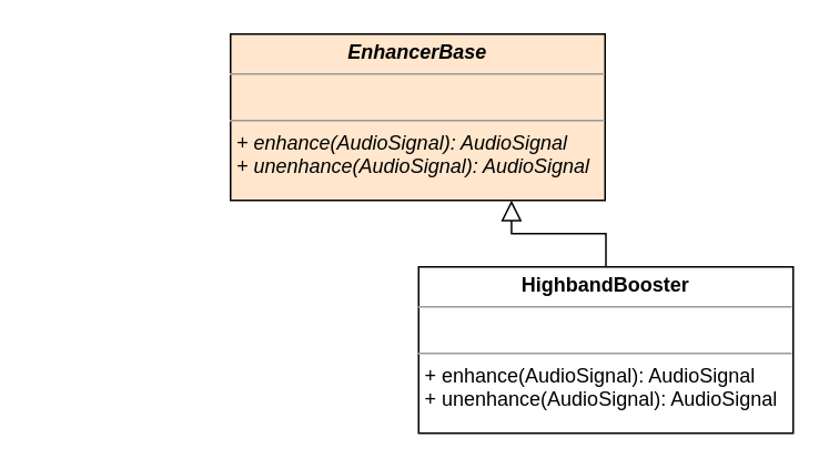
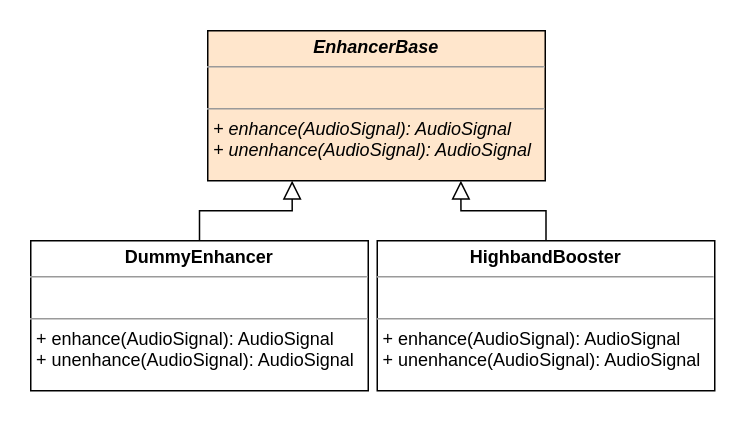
  <mxCell id="0" />
  <mxCell id="1" parent="0" />
  <mxCell id="2" value="&lt;p style=&quot;margin: 0px ; margin-top: 4px ; text-align: center&quot;&gt;&lt;i&gt;&lt;b&gt;EnhancerBase&lt;/b&gt;&lt;br&gt;&lt;/i&gt;&lt;/p&gt;&lt;hr size=&quot;1&quot;&gt;&lt;i&gt;&lt;br&gt;&lt;/i&gt;&lt;hr size=&quot;1&quot;&gt;&lt;p style=&quot;margin: 0px ; margin-left: 4px&quot;&gt;&lt;i&gt;+ enhance(AudioSignal): AudioSignal&lt;/i&gt;&lt;/p&gt;&lt;p style=&quot;margin: 0px ; margin-left: 4px&quot;&gt;&lt;i&gt;+ unenhance(AudioSignal): AudioSignal&lt;br&gt;&lt;/i&gt;&lt;/p&gt;" style="verticalAlign=top;align=left;overflow=fill;fontSize=12;fontFamily=Helvetica;html=1;rounded=0;shadow=0;comic=0;labelBackgroundColor=none;strokeWidth=1;fillColor=#ffe6cc;" vertex="1" parent="1"><mxGeometry x="138" y="20" width="225" height="100" as="geometry" /></mxCell>
+ <mxCell id="3" style="edgeStyle=orthogonalEdgeStyle;rounded=0;orthogonalLoop=1;jettySize=auto;html=1;exitX=0.5;exitY=0;exitDx=0;exitDy=0;entryX=0.25;entryY=1;entryDx=0;entryDy=0;endArrow=block;endFill=0;endSize=10;" edge="1" parent="1" source="5" target="2"><mxGeometry relative="1" as="geometry"><mxPoint x="120" y="245" as="sourcePoint" /><mxPoint x="180" y="160" as="targetPoint" /></mxGeometry></mxCell>
  <mxCell id="4" style="edgeStyle=orthogonalEdgeStyle;rounded=0;orthogonalLoop=1;jettySize=auto;html=1;exitX=0.5;exitY=0;exitDx=0;exitDy=0;entryX=0.75;entryY=1;entryDx=0;entryDy=0;endArrow=block;endFill=0;endSize=10;" edge="1" parent="1" source="6" target="2"><mxGeometry relative="1" as="geometry"><mxPoint x="371" y="245" as="sourcePoint" /><mxPoint x="445.25" y="160" as="targetPoint" /></mxGeometry></mxCell>
+ <mxCell id="5" value="&lt;p style=&quot;margin: 0px ; margin-top: 4px ; text-align: center&quot;&gt;&lt;b&gt;DummyEnhancer&lt;/b&gt;&lt;/p&gt;&lt;hr size=&quot;1&quot;&gt;&lt;br&gt;&lt;hr size=&quot;1&quot;&gt;&lt;p style=&quot;margin: 0px ; margin-left: 4px&quot;&gt;+ enhance(AudioSignal): AudioSignal&lt;/p&gt;&lt;p style=&quot;margin: 0px ; margin-left: 4px&quot;&gt;+ unenhance(AudioSignal): AudioSignal&lt;br&gt;&lt;/p&gt;" style="verticalAlign=top;align=left;overflow=fill;fontSize=12;fontFamily=Helvetica;html=1;rounded=0;shadow=0;comic=0;labelBackgroundColor=none;strokeWidth=1" vertex="1" parent="1"><mxGeometry x="20" y="160" width="225" height="100" as="geometry" /></mxCell>
  <mxCell id="6" value="&lt;p style=&quot;margin: 0px ; margin-top: 4px ; text-align: center&quot;&gt;&lt;b&gt;HighbandBooster&lt;/b&gt;&lt;br&gt;&lt;/p&gt;&lt;hr size=&quot;1&quot;&gt;&lt;br&gt;&lt;hr size=&quot;1&quot;&gt;&lt;p style=&quot;margin: 0px ; margin-left: 4px&quot;&gt;+ enhance(AudioSignal): AudioSignal&lt;/p&gt;&lt;p style=&quot;margin: 0px ; margin-left: 4px&quot;&gt;+ unenhance(AudioSignal): AudioSignal&lt;br&gt;&lt;/p&gt;" style="verticalAlign=top;align=left;overflow=fill;fontSize=12;fontFamily=Helvetica;html=1;rounded=0;shadow=0;comic=0;labelBackgroundColor=none;strokeWidth=1" vertex="1" parent="1"><mxGeometry x="251" y="160" width="225" height="100" as="geometry" /></mxCell>
